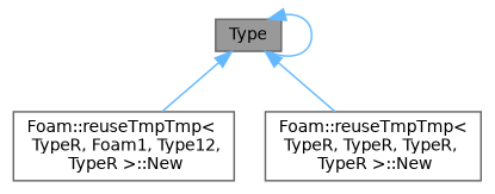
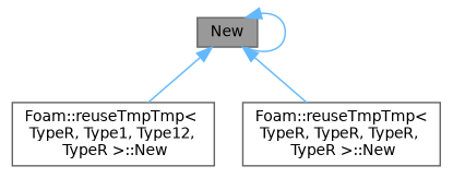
  digraph {
    fontname="DejaVu Sans"
    rankdir=TB
    node [color=grey40 fillcolor=white fontname="DejaVu Sans" fontsize=10 shape=box style=filled]
    edge [color=steelblue1 dir=back fontname="DejaVu Sans" fontsize=10 labelfontname=Helvetica labelfontsize=10 style=solid]
-   n1 [color=gray40 fillcolor=grey60 fontcolor=black height=0.2 label=Type width=0.4]
-   n2 [height=0.2 label="Foam::reuseTmpTmp\<\l TypeR, Foam1, Type12,\l TypeR \>::New" width=0.4]
+   n1 [color=gray40 fillcolor=grey60 fontcolor=black height=0.2 label=New width=0.4]
+   n2 [height=0.2 label="Foam::reuseTmpTmp\<\l TypeR, Type1, Type12,\l TypeR \>::New" width=0.4]
    n3 [height=0.2 label="Foam::reuseTmpTmp\<\l TypeR, TypeR, TypeR,\l TypeR \>::New" width=0.4]
    n1 -> n1
    n1 -> n2
    n1 -> n3
  }
